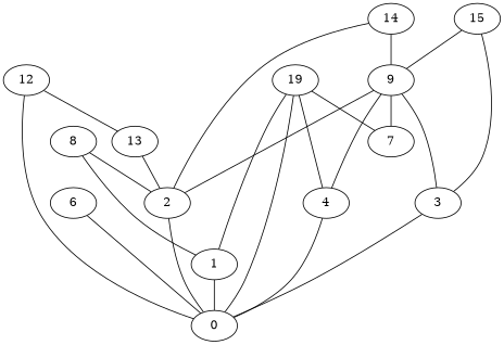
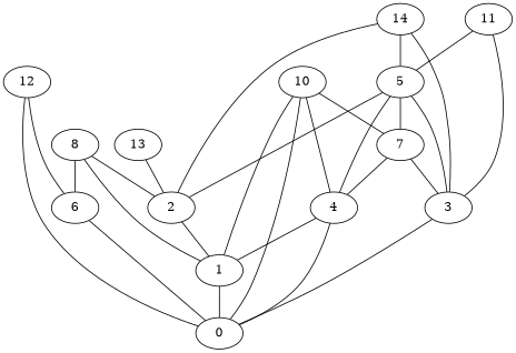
  digraph {
    rankdir=BT
    edge [arrowhead=both]
    0
    1
    2
    4
    6
-   10 [label=19]
+   10
    12
    3
    8
-   9
+   9 [label=5]
    13
    14
    7
-   11 [label=15]
+   11
    0 -> 1
-   0 -> 2
+   1 -> 2
    0 -> 4
    0 -> 6
    0 -> 10
    0 -> 12
    0 -> 3
+   1 -> 4
    1 -> 10
    1 -> 8
    2 -> 8
    2 -> 9
    2 -> 13
    2 -> 14
    4 -> 10
    4 -> 9
-   13 -> 12
+   4 -> 7
+   6 -> 12
+   6 -> 8
    3 -> 9
+   3 -> 14
+   3 -> 7
    3 -> 11
    9 -> 14
    9 -> 11
    7 -> 10
    7 -> 9
  }
